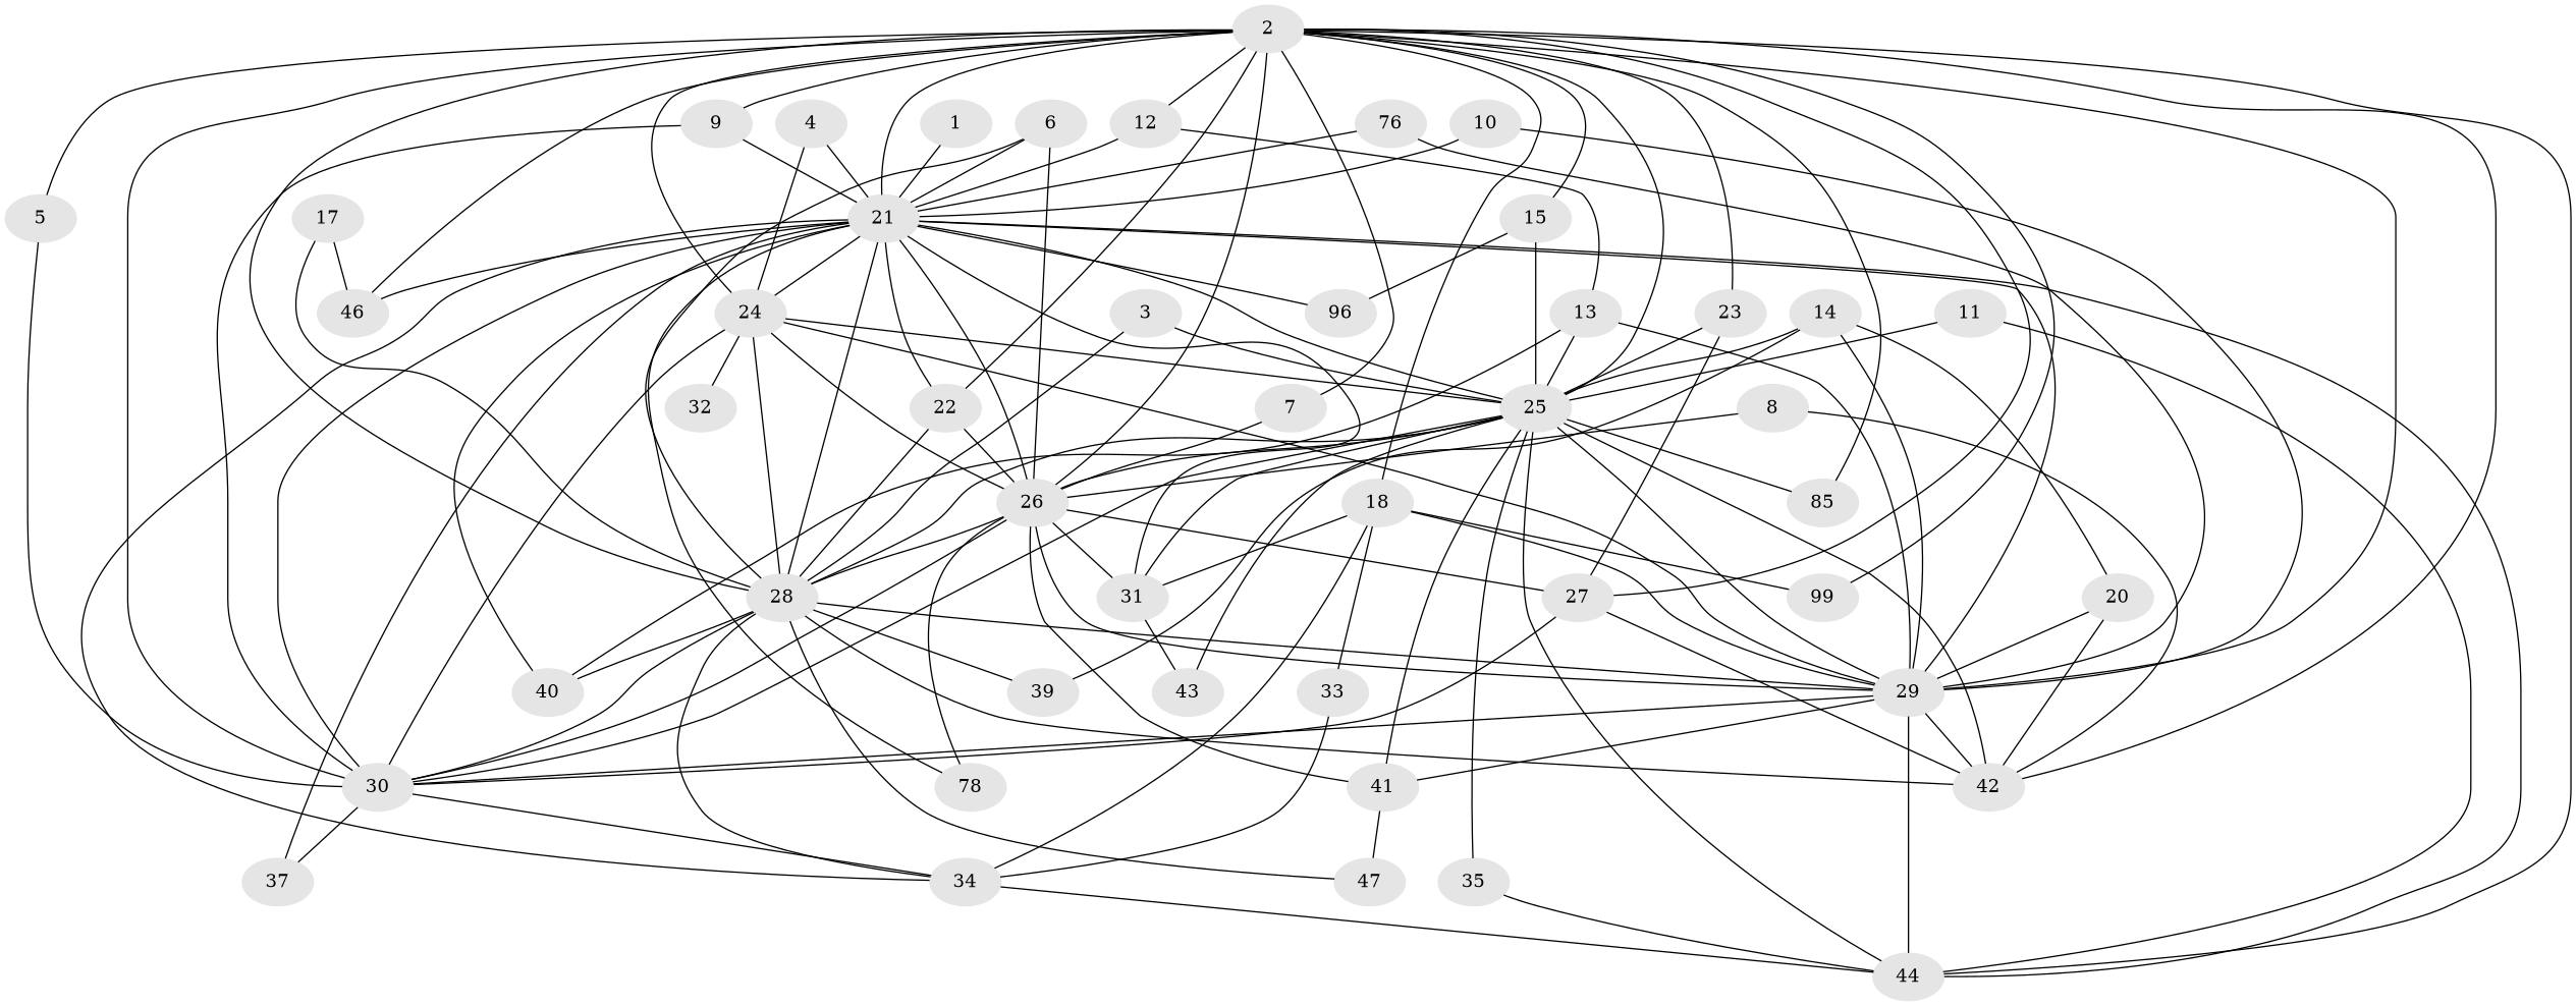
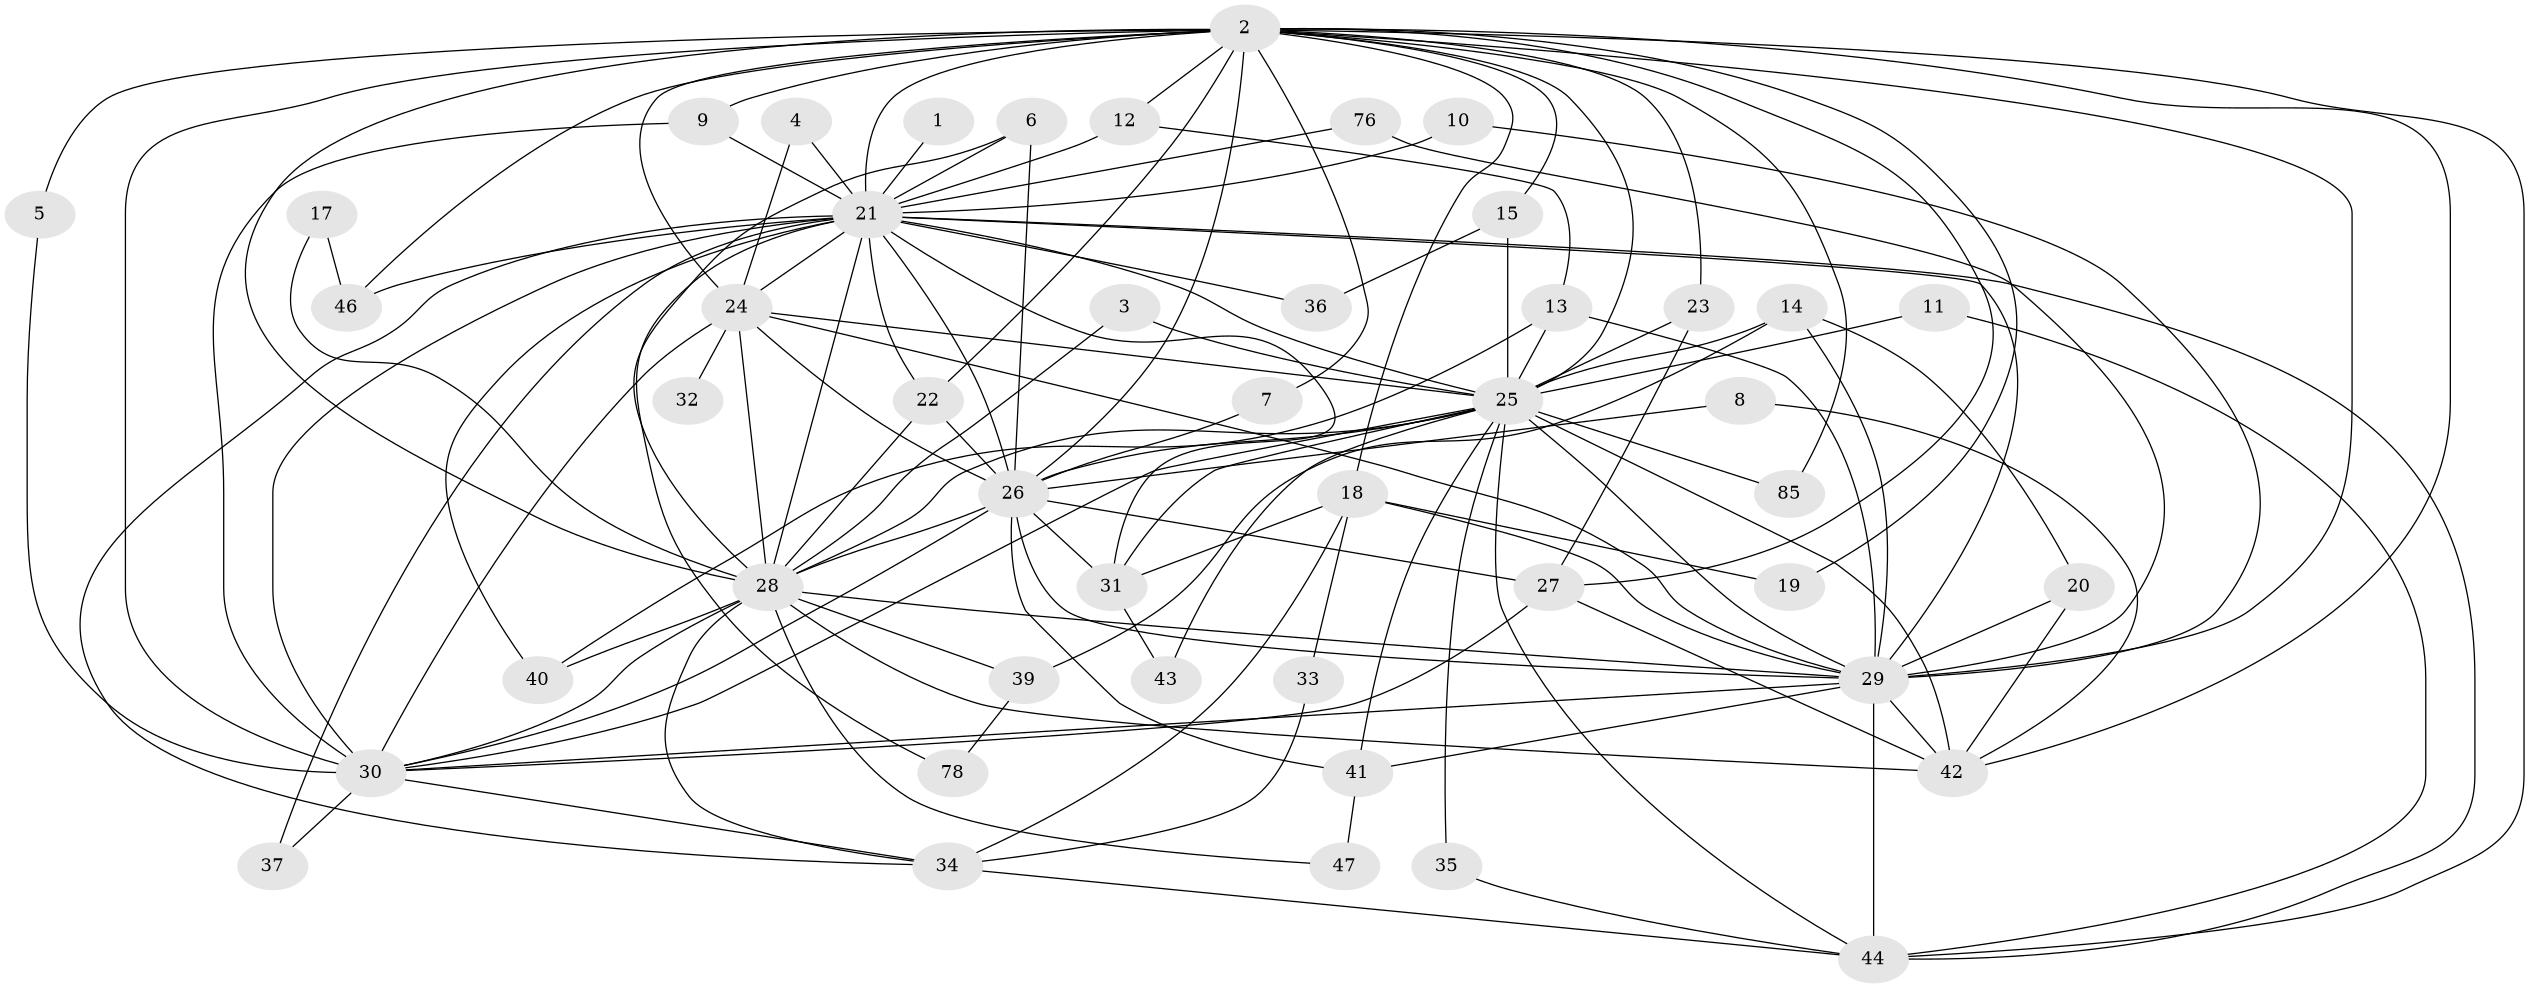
  graph {
    node [color=gray90 style=filled]
    edge [weight=1.0]
    1
    21
    25
    22
    24
    26
    28
    29
    30
    44
    46
    40
-   36 [label=96]
+   36
    31
    34
    37
    n17 [label=78]
    42
    n19 [label=85]
    35
    41
    43
    2
    5
    7
    9
    12
    15
    18
-   19 [label=99]
+   19
    23
    27
    13
    33
    32
    39
    47
    3
    4
    6
    8
    10
    11
    14
    20
    n46 [label=76]
    17
    1 -- 21
    21 -- 25 [weight=2.0]
    21 -- 22
    21 -- 24 [weight=3.0]
    21 -- 26 [weight=2.0]
    21 -- 28 [weight=3.0]
    21 -- 29 [weight=2.0]
    21 -- 30 [weight=2.0]
    21 -- 44
    21 -- 46
    21 -- 40
    21 -- 36
    21 -- 31
    21 -- 34
    21 -- 37
    21 -- n17
    25 -- 26
    25 -- 28
    25 -- 29
    25 -- 30 [weight=2.0]
    25 -- 44
    25 -- 31
    25 -- 42
    25 -- n19
    25 -- 35
    25 -- 41
    25 -- 43 [weight=2.0]
    22 -- 26
    22 -- 28
    24 -- 25
    24 -- 26
    24 -- 28
    24 -- 29 [weight=2.0]
    24 -- 30 [weight=2.0]
    24 -- 32
    26 -- 28 [weight=2.0]
    26 -- 29 [weight=2.0]
    26 -- 30
    26 -- 31
-   26 -- n17
+   39 -- n17
    26 -- 41
    26 -- 27
    28 -- 29
    28 -- 30
    28 -- 40
    28 -- 34
    28 -- 42
    28 -- 39
    28 -- 47
    29 -- 30
    29 -- 44
    29 -- 42 [weight=2.0]
    29 -- 41 [weight=2.0]
    30 -- 34
    30 -- 37
    31 -- 43
    34 -- 44
    35 -- 44
    41 -- 47
    2 -- 21 [weight=4.0]
    2 -- 25 [weight=3.0]
    2 -- 22
    2 -- 24 [weight=2.0]
    2 -- 26 [weight=3.0]
    2 -- 28 [weight=3.0]
    2 -- 29 [weight=3.0]
    2 -- 30 [weight=3.0]
    2 -- 44
    2 -- 46
    2 -- 42
    2 -- n19
    2 -- 5
    2 -- 7
    2 -- 9
    2 -- 12
    2 -- 15
    2 -- 18
    2 -- 19
    2 -- 23
    2 -- 27 [weight=2.0]
    5 -- 30
    7 -- 26
    9 -- 21
    9 -- 30
    12 -- 21
    12 -- 13
    15 -- 25 [weight=2.0]
    15 -- 36
    18 -- 29
    18 -- 31
    18 -- 34
    18 -- 19
    18 -- 33
    23 -- 25
    23 -- 27
    27 -- 30
    27 -- 42
    13 -- 25
    13 -- 29
    13 -- 40
    33 -- 34
    3 -- 25
    3 -- 28
    4 -- 21
    4 -- 24
    6 -- 21
    6 -- 26
    6 -- 28
    8 -- 26
    8 -- 42
    10 -- 21
    10 -- 29
    11 -- 25
    11 -- 44
    14 -- 25
    14 -- 29
    14 -- 39
    14 -- 20
    20 -- 29
    20 -- 42
    n46 -- 21
    n46 -- 29
    17 -- 28
    17 -- 46
  }
